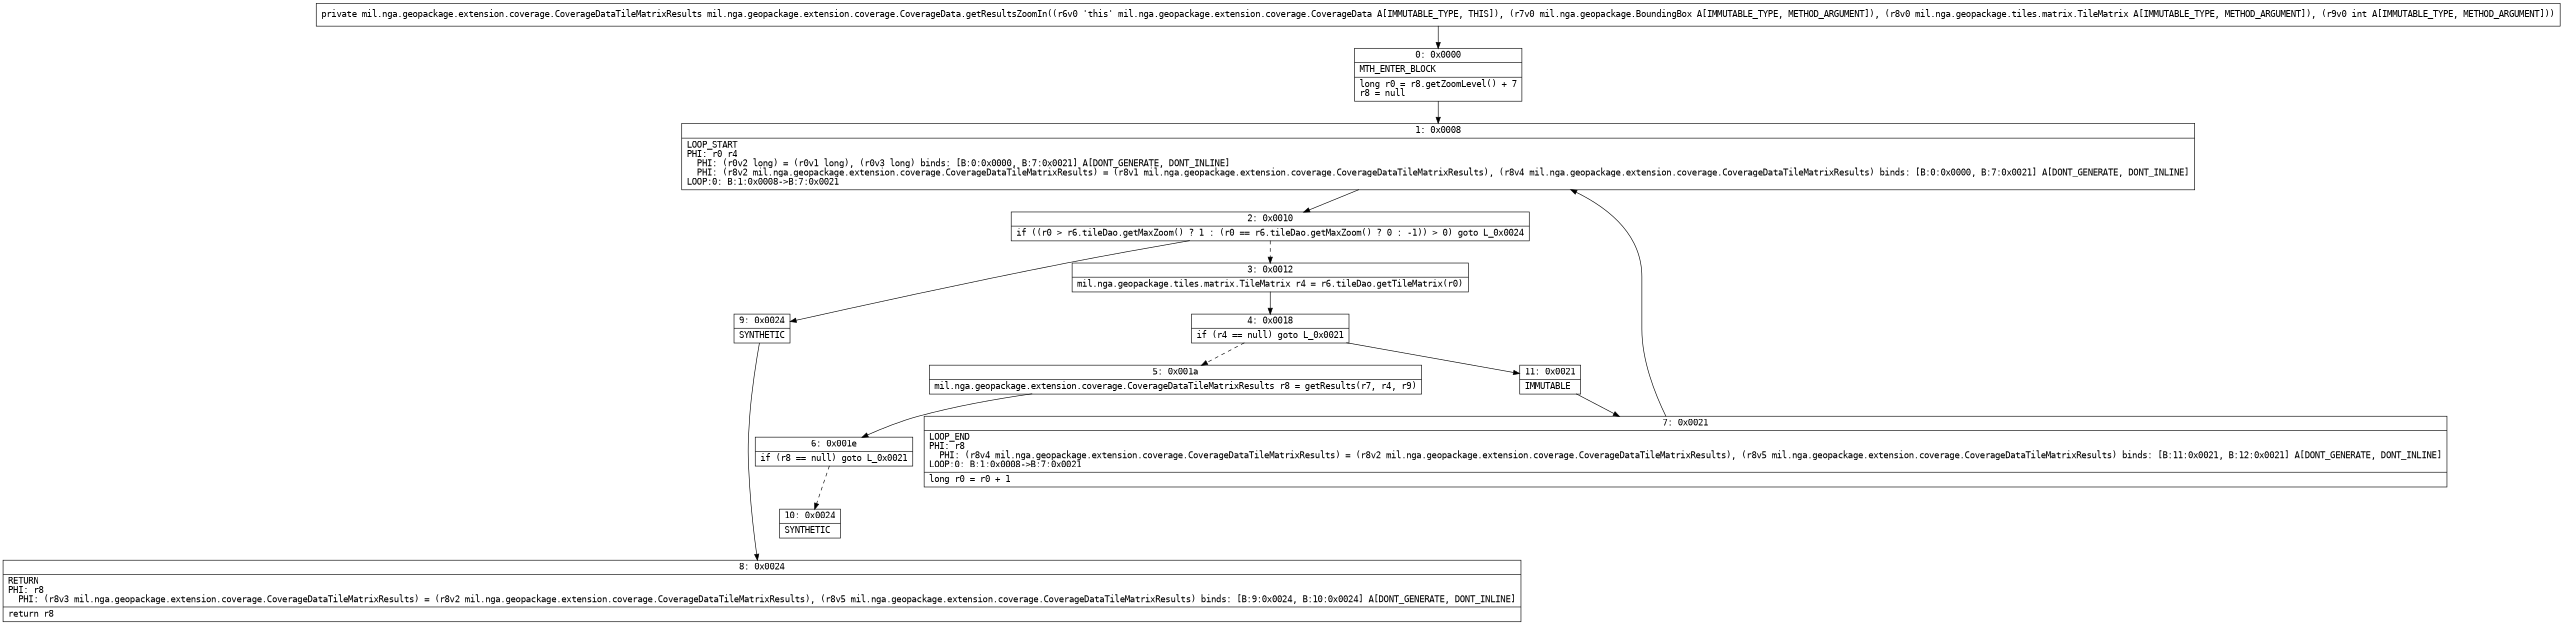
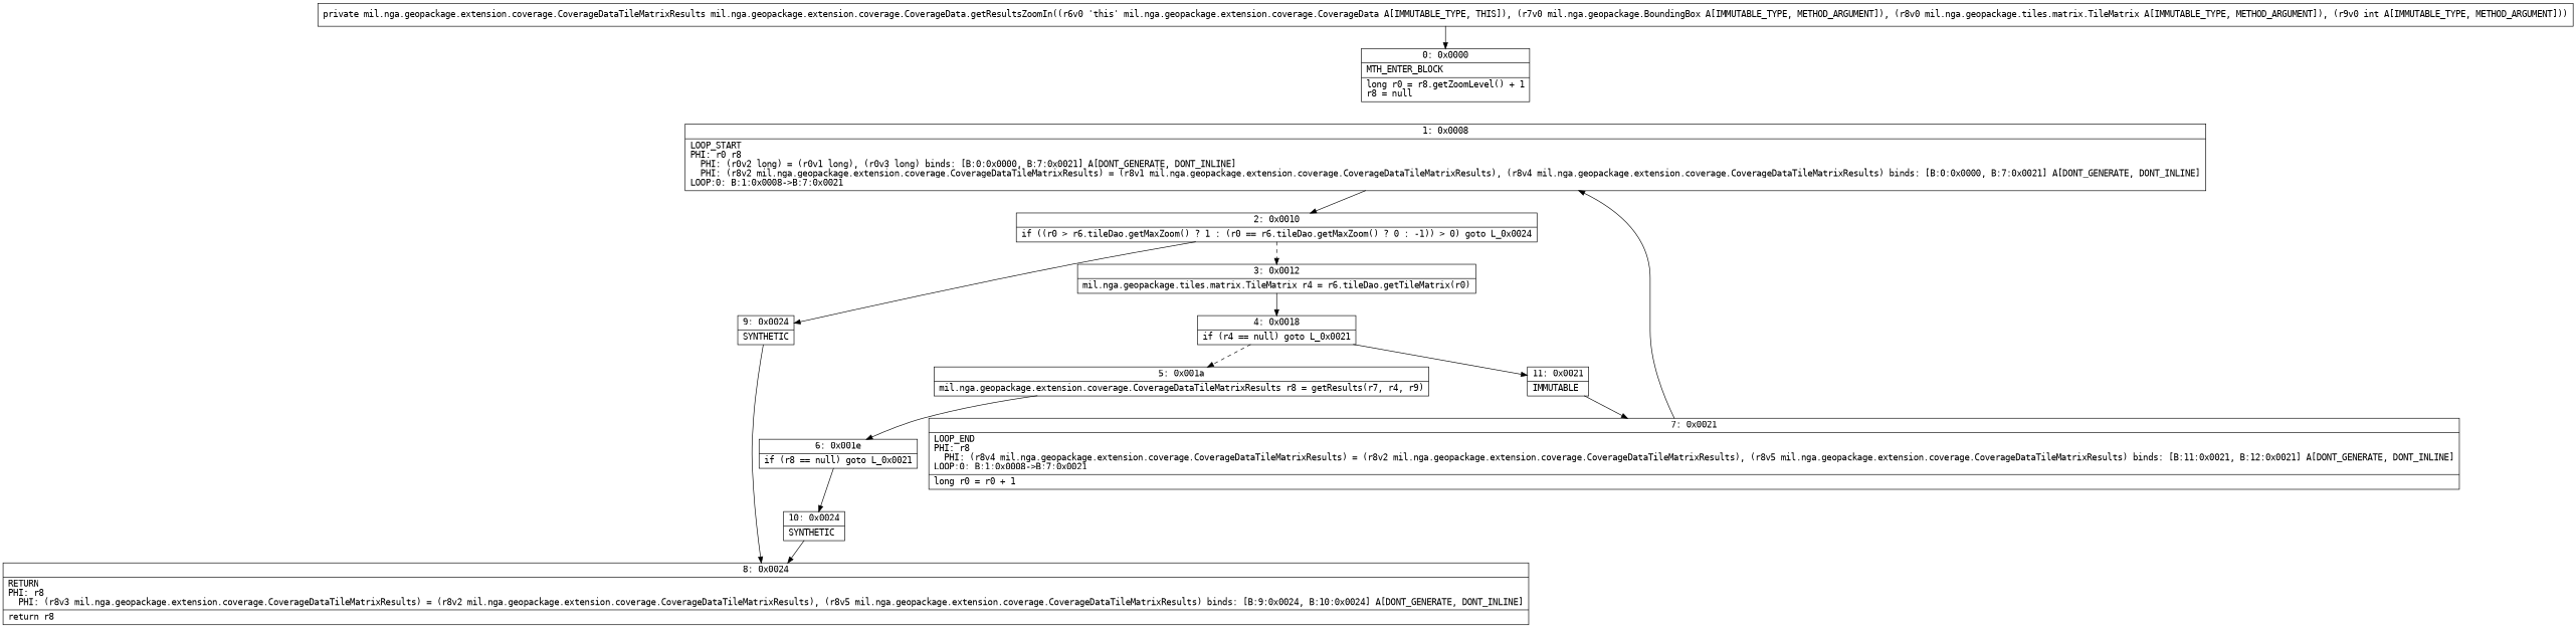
  digraph {
    fontname="DejaVu Sans Mono"
    node [fontname="DejaVu Sans Mono" shape=record]
    edge [fontname="DejaVu Sans Mono"]
-   n1 [label="{0\:\ 0x0000|MTH_ENTER_BLOCK\l|long r0 = r8.getZoomLevel() + 7\lr8 = null\l}"]
-   n2 [label="{1\:\ 0x0008|LOOP_START\lPHI: r0 r4 \l  PHI: (r0v2 long) = (r0v1 long), (r0v3 long) binds: [B:0:0x0000, B:7:0x0021] A[DONT_GENERATE, DONT_INLINE]\l  PHI: (r8v2 mil.nga.geopackage.extension.coverage.CoverageDataTileMatrixResults) = (r8v1 mil.nga.geopackage.extension.coverage.CoverageDataTileMatrixResults), (r8v4 mil.nga.geopackage.extension.coverage.CoverageDataTileMatrixResults) binds: [B:0:0x0000, B:7:0x0021] A[DONT_GENERATE, DONT_INLINE]\lLOOP:0: B:1:0x0008\-\>B:7:0x0021\l}"]
+   n1 [label="{0\:\ 0x0000|MTH_ENTER_BLOCK\l|long r0 = r8.getZoomLevel() + 1\lr8 = null\l}"]
+   n2 [label="{1\:\ 0x0008|LOOP_START\lPHI: r0 r8 \l  PHI: (r0v2 long) = (r0v1 long), (r0v3 long) binds: [B:0:0x0000, B:7:0x0021] A[DONT_GENERATE, DONT_INLINE]\l  PHI: (r8v2 mil.nga.geopackage.extension.coverage.CoverageDataTileMatrixResults) = (r8v1 mil.nga.geopackage.extension.coverage.CoverageDataTileMatrixResults), (r8v4 mil.nga.geopackage.extension.coverage.CoverageDataTileMatrixResults) binds: [B:0:0x0000, B:7:0x0021] A[DONT_GENERATE, DONT_INLINE]\lLOOP:0: B:1:0x0008\-\>B:7:0x0021\l}"]
    n3 [label="{2\:\ 0x0010|if ((r0 \> r6.tileDao.getMaxZoom() ? 1 : (r0 == r6.tileDao.getMaxZoom() ? 0 : \-1)) \> 0) goto L_0x0024\l}"]
    n4 [label="{3\:\ 0x0012|mil.nga.geopackage.tiles.matrix.TileMatrix r4 = r6.tileDao.getTileMatrix(r0)\l}"]
    n5 [label="{9\:\ 0x0024|SYNTHETIC\l}"]
    n6 [label="{4\:\ 0x0018|if (r4 == null) goto L_0x0021\l}"]
    n7 [label="{8\:\ 0x0024|RETURN\lPHI: r8 \l  PHI: (r8v3 mil.nga.geopackage.extension.coverage.CoverageDataTileMatrixResults) = (r8v2 mil.nga.geopackage.extension.coverage.CoverageDataTileMatrixResults), (r8v5 mil.nga.geopackage.extension.coverage.CoverageDataTileMatrixResults) binds: [B:9:0x0024, B:10:0x0024] A[DONT_GENERATE, DONT_INLINE]\l|return r8\l}"]
    n8 [label="{5\:\ 0x001a|mil.nga.geopackage.extension.coverage.CoverageDataTileMatrixResults r8 = getResults(r7, r4, r9)\l}"]
    n9 [label="{11\:\ 0x0021|IMMUTABLE\l}"]
    n10 [label="{6\:\ 0x001e|if (r8 == null) goto L_0x0021\l}"]
    n11 [label="{7\:\ 0x0021|LOOP_END\lPHI: r8 \l  PHI: (r8v4 mil.nga.geopackage.extension.coverage.CoverageDataTileMatrixResults) = (r8v2 mil.nga.geopackage.extension.coverage.CoverageDataTileMatrixResults), (r8v5 mil.nga.geopackage.extension.coverage.CoverageDataTileMatrixResults) binds: [B:11:0x0021, B:12:0x0021] A[DONT_GENERATE, DONT_INLINE]\lLOOP:0: B:1:0x0008\-\>B:7:0x0021\l|long r0 = r0 + 1\l}"]
    n12 [label="{10\:\ 0x0024|SYNTHETIC\l}"]
    n13 [label="{private mil.nga.geopackage.extension.coverage.CoverageDataTileMatrixResults mil.nga.geopackage.extension.coverage.CoverageData.getResultsZoomIn((r6v0 'this' mil.nga.geopackage.extension.coverage.CoverageData A[IMMUTABLE_TYPE, THIS]), (r7v0 mil.nga.geopackage.BoundingBox A[IMMUTABLE_TYPE, METHOD_ARGUMENT]), (r8v0 mil.nga.geopackage.tiles.matrix.TileMatrix A[IMMUTABLE_TYPE, METHOD_ARGUMENT]), (r9v0 int A[IMMUTABLE_TYPE, METHOD_ARGUMENT])) }"]
-   n1 -> n2
    n2 -> n3
    n3 -> n4 [style=dashed]
    n3 -> n5
    n4 -> n6
    n5 -> n7
    n6 -> n8 [style=dashed]
    n6 -> n9
    n8 -> n10
    n9 -> n11
-   n10 -> n12 [style=dashed]
+   n10 -> n12 [style=solid]
    n11 -> n2
+   n12 -> n7
    n13 -> n1
  }
